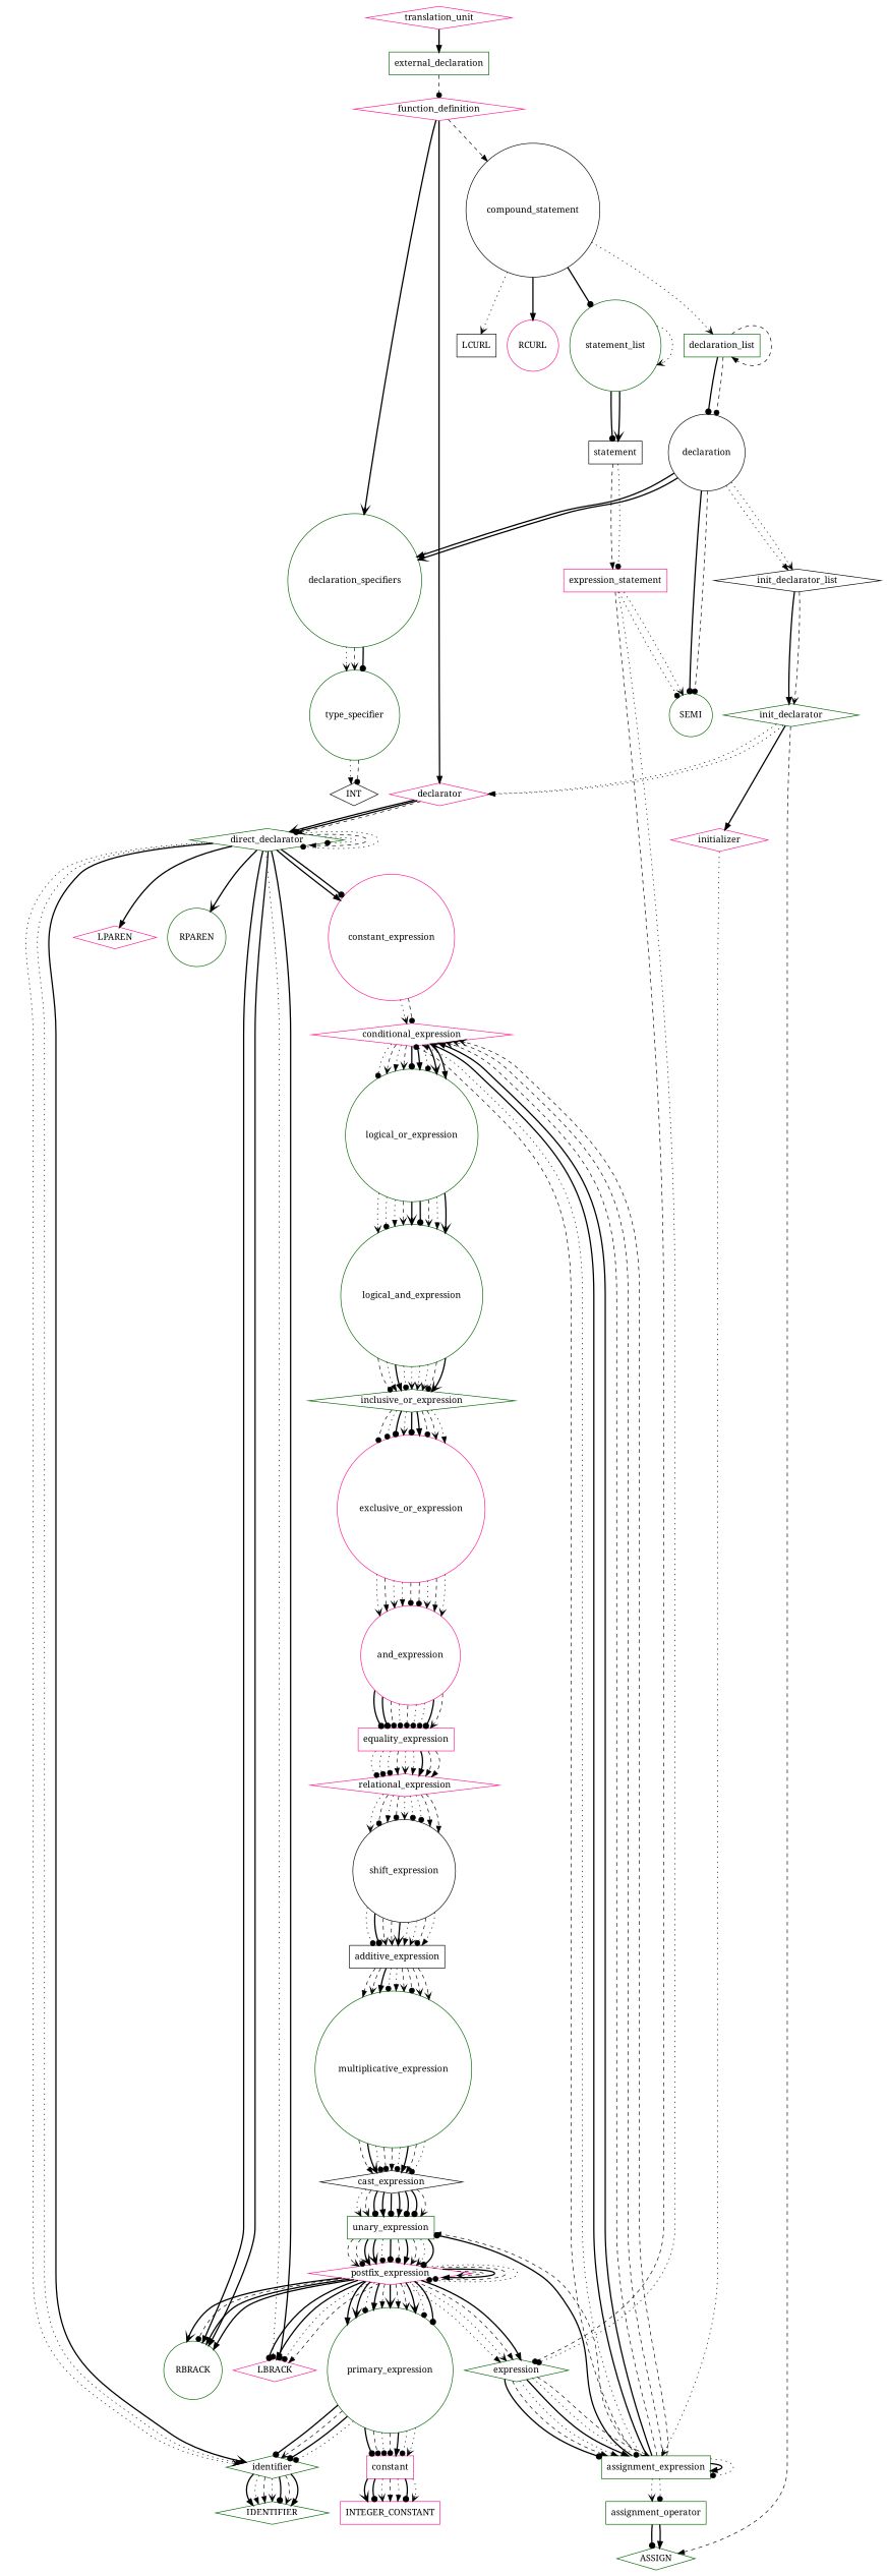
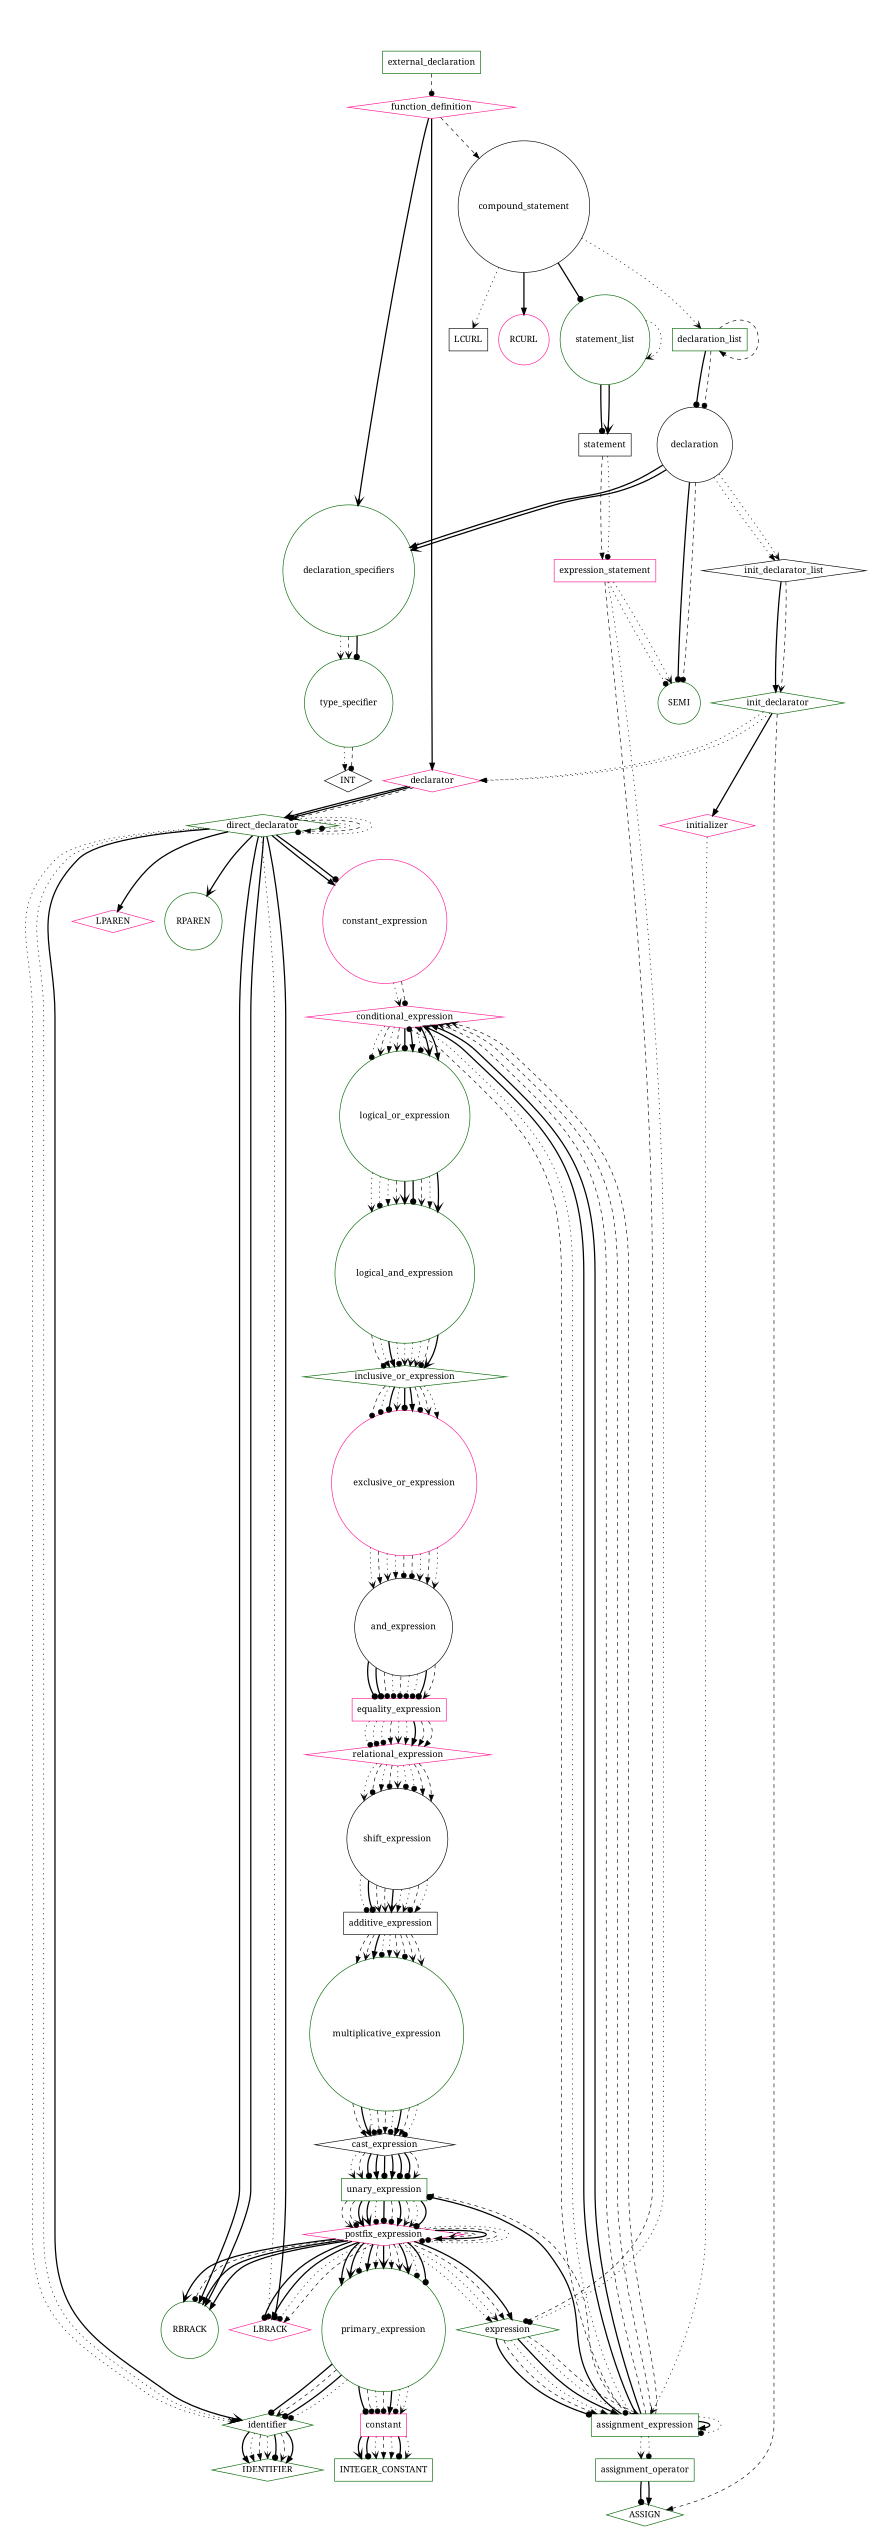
  digraph {
    fontname="Noto Serif"
    node [color=darkgreen fontname="Noto Serif" shape=diamond]
    edge [arrowhead=dot fontname="Noto Serif" style=bold]
    type_specifier [shape=circle]
    INT [color=black]
    declaration_specifiers [shape=circle]
    identifier
    IDENTIFIER
    direct_declarator
    LPAREN [color=deeppink]
    RPAREN [shape=circle]
    constant_expression [color=deeppink shape=circle]
    LBRACK [color=deeppink]
    RBRACK [shape=circle]
    conditional_expression [color=deeppink]
    declarator [color=deeppink]
    constant [color=deeppink shape=box]
-   INTEGER_CONSTANT [color=deeppink shape=box]
+   INTEGER_CONSTANT [shape=box]
    primary_expression [shape=circle]
    postfix_expression [color=deeppink]
    expression
    assignment_expression [shape=box]
    unary_expression [shape=box]
    cast_expression [color=black]
    multiplicative_expression [shape=circle]
    additive_expression [color=black shape=box]
    shift_expression [color=black shape=circle]
    relational_expression [color=deeppink]
    equality_expression [color=deeppink shape=box]
-   and_expression [color=deeppink shape=circle]
+   and_expression [color=black shape=circle]
    exclusive_or_expression [color=deeppink shape=circle]
    inclusive_or_expression
    logical_and_expression [shape=circle]
    logical_or_expression [shape=circle]
    init_declarator
    initializer [color=deeppink]
    ASSIGN
    init_declarator_list [color=black]
    declaration [color=black shape=circle]
    SEMI [shape=circle]
    declaration_list [shape=box]
    assignment_operator [shape=box]
    expression_statement [color=deeppink shape=box]
    statement [color=black shape=box]
    statement_list [shape=circle]
    compound_statement [color=black shape=circle]
    LCURL [color=black shape=box]
    RCURL [color=deeppink shape=circle]
    function_definition [color=deeppink]
    external_declaration [shape=box]
-   translation_unit [color=deeppink]
    type_specifier -> INT [arrowhead=normal style=dotted]
    type_specifier -> INT [style=dashed]
    declaration_specifiers -> type_specifier [arrowhead=vee style=dotted]
    declaration_specifiers -> type_specifier [arrowhead=vee style=dashed]
    declaration_specifiers -> type_specifier
    identifier -> IDENTIFIER [arrowhead=normal]
    identifier -> IDENTIFIER [arrowhead=normal style=dotted]
    identifier -> IDENTIFIER [arrowhead=normal style=dashed]
    identifier -> IDENTIFIER [arrowhead=vee style=dotted]
    identifier -> IDENTIFIER
    identifier -> IDENTIFIER [arrowhead=vee style=dashed]
    identifier -> IDENTIFIER [arrowhead=normal]
    direct_declarator -> identifier [arrowhead=vee style=dotted]
    direct_declarator -> identifier [arrowhead=normal style=dotted]
    direct_declarator -> identifier [arrowhead=vee]
    direct_declarator -> direct_declarator [style=dotted]
    direct_declarator -> direct_declarator [arrowhead=normal style=dashed]
    direct_declarator -> direct_declarator [style=dotted]
    direct_declarator -> LPAREN [arrowhead=normal]
    direct_declarator -> RPAREN [arrowhead=vee]
    direct_declarator -> constant_expression [arrowhead=normal]
    direct_declarator -> constant_expression
    direct_declarator -> LBRACK [style=dotted]
    direct_declarator -> LBRACK
    direct_declarator -> RBRACK [arrowhead=normal]
    direct_declarator -> RBRACK [arrowhead=normal]
    constant_expression -> conditional_expression [arrowhead=vee style=dotted]
    constant_expression -> conditional_expression [style=dashed]
    conditional_expression -> logical_or_expression [style=dotted]
    conditional_expression -> logical_or_expression [arrowhead=vee style=dashed]
    conditional_expression -> logical_or_expression [arrowhead=normal style=dotted]
    conditional_expression -> logical_or_expression [arrowhead=vee style=dashed]
    conditional_expression -> logical_or_expression
    conditional_expression -> logical_or_expression [arrowhead=normal]
    conditional_expression -> logical_or_expression [style=dotted]
    conditional_expression -> logical_or_expression [arrowhead=vee]
    conditional_expression -> logical_or_expression [arrowhead=normal]
    declarator -> direct_declarator [arrowhead=vee]
    declarator -> direct_declarator
    declarator -> direct_declarator [arrowhead=vee style=dashed]
    constant -> INTEGER_CONSTANT [arrowhead=vee]
    constant -> INTEGER_CONSTANT
    constant -> INTEGER_CONSTANT [arrowhead=vee style=dotted]
    constant -> INTEGER_CONSTANT [arrowhead=normal style=dashed]
    constant -> INTEGER_CONSTANT [arrowhead=normal style=dotted]
    constant -> INTEGER_CONSTANT
    constant -> INTEGER_CONSTANT [arrowhead=vee style=dotted]
    primary_expression -> identifier
    primary_expression -> identifier [arrowhead=vee style=dashed]
    primary_expression -> identifier
    primary_expression -> identifier [style=dotted]
    primary_expression -> constant
    primary_expression -> constant [style=dashed]
    primary_expression -> constant [style=dotted]
    primary_expression -> constant [style=dashed]
    primary_expression -> constant [arrowhead=normal]
    primary_expression -> constant [style=dotted]
    primary_expression -> constant [arrowhead=vee style=dotted]
    postfix_expression -> LBRACK
    postfix_expression -> LBRACK [arrowhead=normal]
    postfix_expression -> LBRACK [style=dotted]
    postfix_expression -> LBRACK [arrowhead=normal style=dashed]
    postfix_expression -> RBRACK [arrowhead=vee]
    postfix_expression -> RBRACK [style=dashed]
    postfix_expression -> RBRACK [arrowhead=normal]
    postfix_expression -> RBRACK [arrowhead=normal]
    postfix_expression -> primary_expression [arrowhead=normal]
    postfix_expression -> primary_expression [arrowhead=vee]
    postfix_expression -> primary_expression [style=dotted]
    postfix_expression -> primary_expression [arrowhead=normal]
    postfix_expression -> primary_expression [arrowhead=normal style=dashed]
    postfix_expression -> primary_expression [arrowhead=vee]
    postfix_expression -> primary_expression [arrowhead=normal style=dashed]
    postfix_expression -> primary_expression [arrowhead=vee style=dashed]
    postfix_expression -> primary_expression [arrowhead=vee]
    postfix_expression -> primary_expression [style=dotted]
    postfix_expression -> primary_expression
    postfix_expression -> postfix_expression [arrowhead=vee style=dashed]
    postfix_expression -> postfix_expression [arrowhead=normal]
    postfix_expression -> postfix_expression [style=dashed]
    postfix_expression -> postfix_expression [style=dotted]
    postfix_expression -> expression [arrowhead=normal style=dotted]
    postfix_expression -> expression [arrowhead=vee style=dotted]
    postfix_expression -> expression [arrowhead=normal style=dashed]
    postfix_expression -> expression [arrowhead=normal]
    expression -> assignment_expression
    expression -> assignment_expression [arrowhead=normal style=dashed]
    expression -> assignment_expression [arrowhead=normal style=dotted]
    expression -> assignment_expression [arrowhead=normal]
    expression -> assignment_expression [style=dotted]
    expression -> assignment_expression [arrowhead=vee style=dashed]
    assignment_expression -> conditional_expression [style=dashed]
    assignment_expression -> conditional_expression [arrowhead=normal style=dotted]
    assignment_expression -> conditional_expression [arrowhead=vee]
    assignment_expression -> conditional_expression [arrowhead=normal]
    assignment_expression -> conditional_expression [arrowhead=vee style=dashed]
    assignment_expression -> conditional_expression [arrowhead=vee style=dashed]
    assignment_expression -> conditional_expression [arrowhead=vee style=dashed]
    assignment_expression -> assignment_expression [arrowhead=normal]
    assignment_expression -> assignment_expression [style=dotted]
    assignment_expression -> unary_expression
    assignment_expression -> unary_expression [arrowhead=normal style=dashed]
    assignment_expression -> assignment_operator [arrowhead=vee style=dotted]
    assignment_expression -> assignment_operator [style=dotted]
    unary_expression -> postfix_expression [arrowhead=vee style=dashed]
    unary_expression -> postfix_expression [style=dashed]
    unary_expression -> postfix_expression [arrowhead=vee]
    unary_expression -> postfix_expression [arrowhead=vee]
    unary_expression -> postfix_expression [style=dotted]
    unary_expression -> postfix_expression
    unary_expression -> postfix_expression [style=dashed]
    unary_expression -> postfix_expression [arrowhead=normal]
    unary_expression -> postfix_expression [arrowhead=vee style=dashed]
    unary_expression -> postfix_expression [arrowhead=vee style=dotted]
    unary_expression -> postfix_expression
    cast_expression -> unary_expression [arrowhead=vee style=dotted]
    cast_expression -> unary_expression [arrowhead=vee style=dashed]
    cast_expression -> unary_expression
    cast_expression -> unary_expression [arrowhead=normal]
    cast_expression -> unary_expression
    cast_expression -> unary_expression [arrowhead=normal]
    cast_expression -> unary_expression
    cast_expression -> unary_expression
    cast_expression -> unary_expression [arrowhead=vee style=dashed]
    multiplicative_expression -> cast_expression [arrowhead=normal style=dashed]
    multiplicative_expression -> cast_expression [arrowhead=vee]
    multiplicative_expression -> cast_expression [style=dotted]
    multiplicative_expression -> cast_expression [style=dashed]
    multiplicative_expression -> cast_expression [arrowhead=normal style=dashed]
    multiplicative_expression -> cast_expression [style=dotted]
    multiplicative_expression -> cast_expression [arrowhead=normal]
    multiplicative_expression -> cast_expression [arrowhead=normal style=dashed]
    multiplicative_expression -> cast_expression [style=dotted]
    additive_expression -> multiplicative_expression [arrowhead=normal style=dashed]
    additive_expression -> multiplicative_expression [arrowhead=vee style=dashed]
    additive_expression -> multiplicative_expression [arrowhead=normal]
    additive_expression -> multiplicative_expression [style=dotted]
    additive_expression -> multiplicative_expression [arrowhead=normal style=dotted]
    additive_expression -> multiplicative_expression [arrowhead=vee style=dashed]
    additive_expression -> multiplicative_expression [style=dashed]
    additive_expression -> multiplicative_expression [arrowhead=vee style=dashed]
    additive_expression -> multiplicative_expression [arrowhead=vee style=dashed]
    shift_expression -> additive_expression [style=dotted]
    shift_expression -> additive_expression
    shift_expression -> additive_expression [arrowhead=vee style=dashed]
    shift_expression -> additive_expression [arrowhead=vee style=dashed]
    shift_expression -> additive_expression [arrowhead=vee]
    shift_expression -> additive_expression [arrowhead=normal style=dotted]
    shift_expression -> additive_expression [arrowhead=vee style=dotted]
    shift_expression -> additive_expression [style=dashed]
    shift_expression -> additive_expression [arrowhead=normal style=dotted]
    relational_expression -> shift_expression [arrowhead=vee style=dotted]
    relational_expression -> shift_expression [style=dashed]
    relational_expression -> shift_expression [arrowhead=normal style=dotted]
    relational_expression -> shift_expression [style=dashed]
    relational_expression -> shift_expression [arrowhead=vee style=dotted]
    relational_expression -> shift_expression [style=dotted]
    relational_expression -> shift_expression [style=dotted]
    relational_expression -> shift_expression [arrowhead=normal style=dashed]
    relational_expression -> shift_expression [arrowhead=normal style=dashed]
    equality_expression -> relational_expression [style=dotted]
    equality_expression -> relational_expression [style=dotted]
    equality_expression -> relational_expression [style=dotted]
    equality_expression -> relational_expression [arrowhead=normal style=dashed]
    equality_expression -> relational_expression [arrowhead=vee style=dotted]
    equality_expression -> relational_expression [arrowhead=normal style=dotted]
    equality_expression -> relational_expression [arrowhead=normal]
    equality_expression -> relational_expression [arrowhead=normal style=dashed]
    equality_expression -> relational_expression [arrowhead=normal style=dashed]
    and_expression -> equality_expression
    and_expression -> equality_expression
    and_expression -> equality_expression [style=dashed]
    and_expression -> equality_expression [style=dotted]
    and_expression -> equality_expression [style=dashed]
    and_expression -> equality_expression [style=dotted]
    and_expression -> equality_expression [style=dotted]
    and_expression -> equality_expression
    and_expression -> equality_expression [arrowhead=vee style=dashed]
    exclusive_or_expression -> and_expression [arrowhead=vee style=dotted]
    exclusive_or_expression -> and_expression [arrowhead=normal style=dashed]
    exclusive_or_expression -> and_expression [arrowhead=vee style=dotted]
    exclusive_or_expression -> and_expression [arrowhead=normal style=dotted]
    exclusive_or_expression -> and_expression [style=dashed]
    exclusive_or_expression -> and_expression [style=dashed]
    exclusive_or_expression -> and_expression [arrowhead=vee style=dotted]
    exclusive_or_expression -> and_expression [arrowhead=normal style=dashed]
    exclusive_or_expression -> and_expression [arrowhead=vee style=dotted]
    inclusive_or_expression -> exclusive_or_expression [style=dashed]
    inclusive_or_expression -> exclusive_or_expression [style=dotted]
    inclusive_or_expression -> exclusive_or_expression
    inclusive_or_expression -> exclusive_or_expression [arrowhead=vee style=dotted]
    inclusive_or_expression -> exclusive_or_expression
    inclusive_or_expression -> exclusive_or_expression [arrowhead=normal]
    inclusive_or_expression -> exclusive_or_expression [style=dashed]
    inclusive_or_expression -> exclusive_or_expression [arrowhead=vee style=dashed]
    inclusive_or_expression -> exclusive_or_expression [arrowhead=normal style=dotted]
    logical_and_expression -> inclusive_or_expression [style=dashed]
    logical_and_expression -> inclusive_or_expression [arrowhead=normal style=dotted]
    logical_and_expression -> inclusive_or_expression [arrowhead=normal]
    logical_and_expression -> inclusive_or_expression [style=dotted]
    logical_and_expression -> inclusive_or_expression [arrowhead=vee style=dotted]
    logical_and_expression -> inclusive_or_expression [arrowhead=vee style=dotted]
    logical_and_expression -> inclusive_or_expression [arrowhead=vee style=dotted]
    logical_and_expression -> inclusive_or_expression [style=dashed]
    logical_and_expression -> inclusive_or_expression [arrowhead=vee]
    logical_or_expression -> logical_and_expression [arrowhead=vee style=dotted]
    logical_or_expression -> logical_and_expression [style=dotted]
    logical_or_expression -> logical_and_expression [arrowhead=normal style=dotted]
    logical_or_expression -> logical_and_expression [arrowhead=vee style=dashed]
    logical_or_expression -> logical_and_expression [arrowhead=vee]
    logical_or_expression -> logical_and_expression
    logical_or_expression -> logical_and_expression [arrowhead=vee style=dashed]
    logical_or_expression -> logical_and_expression [arrowhead=normal style=dotted]
    logical_or_expression -> logical_and_expression [arrowhead=vee]
    init_declarator -> declarator [arrowhead=normal style=dotted]
    init_declarator -> declarator [arrowhead=normal style=dotted]
    init_declarator -> initializer [arrowhead=normal]
    init_declarator -> ASSIGN [arrowhead=normal style=dashed]
    initializer -> assignment_expression [arrowhead=vee style=dotted]
    init_declarator_list -> init_declarator [arrowhead=normal]
    init_declarator_list -> init_declarator [arrowhead=vee style=dashed]
    declaration -> declaration_specifiers [arrowhead=normal]
    declaration -> declaration_specifiers [arrowhead=vee]
    declaration -> init_declarator_list [arrowhead=normal style=dotted]
    declaration -> init_declarator_list [arrowhead=vee style=dotted]
    declaration -> SEMI
    declaration -> SEMI [style=dashed]
    declaration_list -> declaration
    declaration_list -> declaration [style=dashed]
    declaration_list -> declaration_list [arrowhead=normal style=dashed]
    assignment_operator -> ASSIGN
    assignment_operator -> ASSIGN [arrowhead=normal]
    expression_statement -> expression [style=dashed]
    expression_statement -> expression [style=dotted]
    expression_statement -> SEMI [style=dotted]
    expression_statement -> SEMI [arrowhead=vee style=dotted]
    statement -> expression_statement [arrowhead=normal style=dashed]
    statement -> expression_statement [style=dotted]
    statement_list -> statement
    statement_list -> statement [arrowhead=vee]
    statement_list -> statement_list [arrowhead=vee style=dotted]
    compound_statement -> declaration_list [arrowhead=vee style=dotted]
    compound_statement -> statement_list
    compound_statement -> LCURL [arrowhead=vee style=dotted]
    compound_statement -> RCURL [arrowhead=normal]
    function_definition -> declaration_specifiers [arrowhead=vee]
    function_definition -> declarator [arrowhead=normal]
    function_definition -> compound_statement [arrowhead=normal style=dashed]
    external_declaration -> function_definition [style=dashed]
-   translation_unit -> external_declaration [arrowhead=normal]
  }
